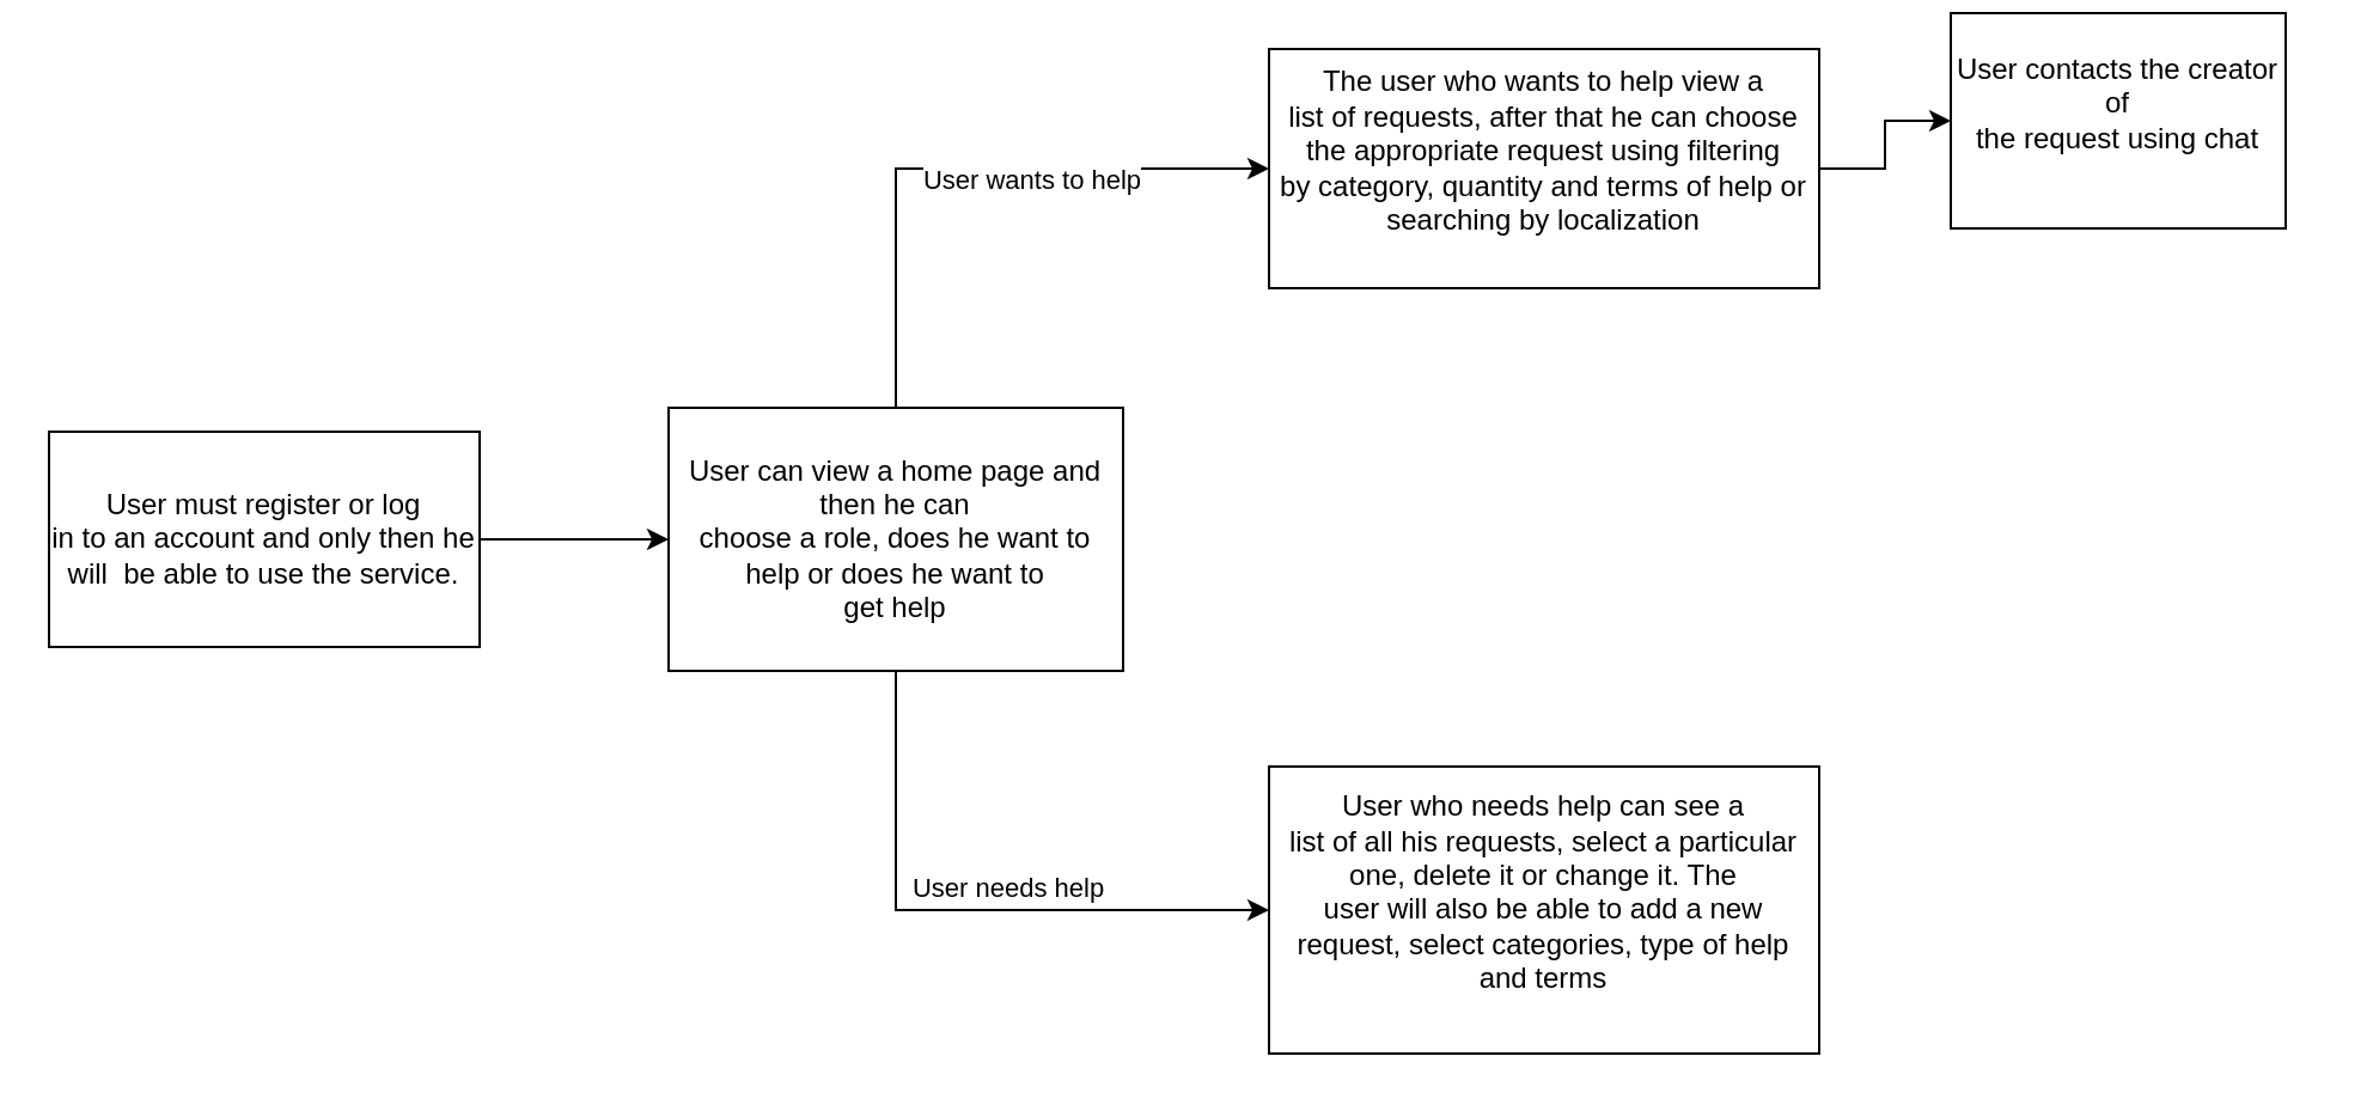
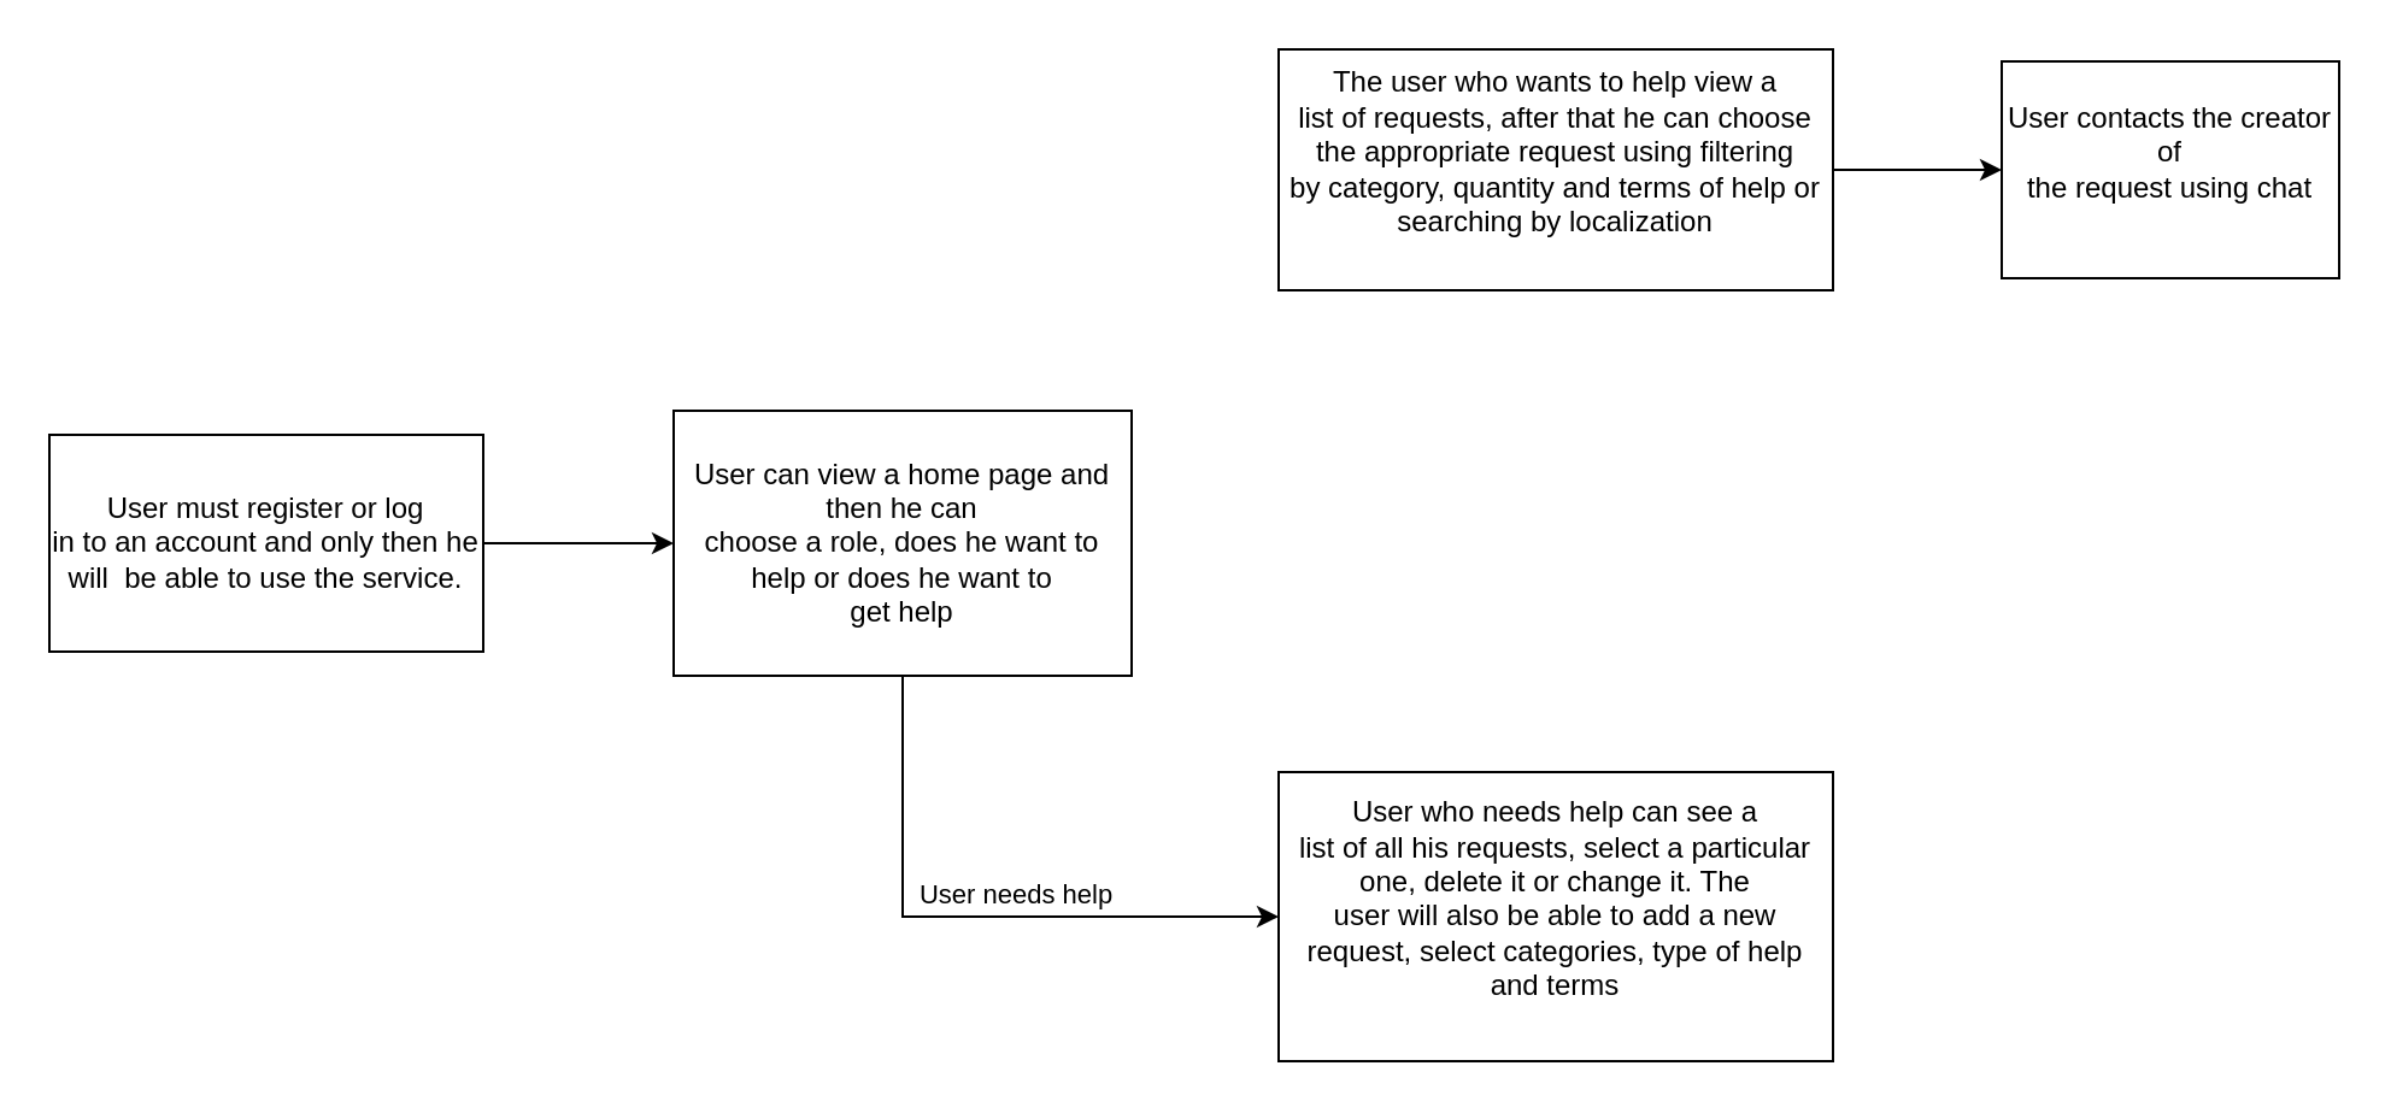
  <mxCell id="0" />
  <mxCell id="1" parent="0" />
  <mxCell id="2" style="edgeStyle=orthogonalEdgeStyle;rounded=0;orthogonalLoop=1;jettySize=auto;html=1;exitX=1;exitY=0.5;exitDx=0;exitDy=0;entryX=0;entryY=0.5;entryDx=0;entryDy=0;" edge="1" parent="1" source="3" target="8"><mxGeometry relative="1" as="geometry" /></mxCell>
  <mxCell id="3" value="&lt;br&gt;&lt;br&gt;&lt;span style=&quot;background-color: initial;&quot;&gt;&amp;nbsp;&lt;br&gt;&lt;br&gt;User must register or log&lt;/span&gt;&lt;br&gt;&lt;div&gt;&lt;span&gt;in to an account and only then he will&amp;nbsp; be able to use the service.&lt;/span&gt;&lt;/div&gt;&lt;br&gt;&lt;br&gt;&lt;br&gt;&lt;br&gt;" style="rounded=0;whiteSpace=wrap;html=1;" vertex="1" parent="1"><mxGeometry x="20" y="180" width="180" height="90" as="geometry" /></mxCell>
- <mxCell id="4" style="edgeStyle=orthogonalEdgeStyle;rounded=0;orthogonalLoop=1;jettySize=auto;html=1;exitX=0.5;exitY=0;exitDx=0;exitDy=0;entryX=0;entryY=0.5;entryDx=0;entryDy=0;" edge="1" parent="1" source="8" target="12"><mxGeometry relative="1" as="geometry" /></mxCell>
- <mxCell id="5" value="User wants to help" style="edgeLabel;html=1;align=center;verticalAlign=middle;resizable=0;points=[];" vertex="1" connectable="0" parent="4"><mxGeometry x="-0.425" y="1" relative="1" as="geometry"><mxPoint x="57" y="-22" as="offset" /></mxGeometry></mxCell>
  <mxCell id="6" style="edgeStyle=orthogonalEdgeStyle;rounded=0;orthogonalLoop=1;jettySize=auto;html=1;exitX=0.5;exitY=1;exitDx=0;exitDy=0;entryX=0;entryY=0.5;entryDx=0;entryDy=0;" edge="1" parent="1" source="8" target="9"><mxGeometry relative="1" as="geometry" /></mxCell>
  <mxCell id="7" value="User needs help" style="edgeLabel;html=1;align=center;verticalAlign=middle;resizable=0;points=[];rotation=0;" vertex="1" connectable="0" parent="6"><mxGeometry x="-0.491" y="-1" relative="1" as="geometry"><mxPoint x="47" y="25" as="offset" /></mxGeometry></mxCell>
  <mxCell id="8" value="&lt;span&gt;User can view a home page and then he can&lt;br&gt;choose a &lt;/span&gt;&lt;span&gt;role,&lt;/span&gt;&lt;span&gt; does he want to help or does he want to&lt;br&gt;get help &lt;/span&gt;" style="rounded=0;whiteSpace=wrap;html=1;" vertex="1" parent="1"><mxGeometry x="279" y="170" width="190" height="110" as="geometry" /></mxCell>
  <mxCell id="9" value="&lt;br&gt;&lt;span&gt;User who needs help can see a&lt;br&gt;list of all his requests, select a particular one, delete it or change it. The&lt;br&gt;user will also be able to add a new request, select categories, type of help&lt;br&gt;and terms&lt;/span&gt;&lt;br&gt;&lt;br&gt;&lt;br&gt;" style="rounded=0;whiteSpace=wrap;html=1;" vertex="1" parent="1"><mxGeometry x="530" y="320" width="230" height="120" as="geometry" /></mxCell>
- <mxCell id="10" value="&lt;br&gt;&lt;span&gt;User contacts the creator of&lt;br&gt;the request using chat&lt;/span&gt;&lt;br&gt;&lt;br&gt;&lt;br&gt;" style="rounded=0;whiteSpace=wrap;html=1;" vertex="1" parent="1"><mxGeometry x="815" y="5" width="140" height="90" as="geometry" /></mxCell>
+ <mxCell id="10" value="&lt;br&gt;&lt;span&gt;User contacts the creator of&lt;br&gt;the request using chat&lt;/span&gt;&lt;br&gt;&lt;br&gt;&lt;br&gt;" style="rounded=0;whiteSpace=wrap;html=1;" vertex="1" parent="1"><mxGeometry x="830" y="25" width="140" height="90" as="geometry" /></mxCell>
  <mxCell id="11" style="edgeStyle=orthogonalEdgeStyle;rounded=0;orthogonalLoop=1;jettySize=auto;html=1;exitX=1;exitY=0.5;exitDx=0;exitDy=0;entryX=0;entryY=0.5;entryDx=0;entryDy=0;" edge="1" parent="1" source="12" target="10"><mxGeometry relative="1" as="geometry" /></mxCell>
  <mxCell id="12" value="&lt;br&gt;&lt;span&gt;The user who wants to help view a&lt;br&gt;list of requests, after that he can choose the appropriate request using filtering&lt;br&gt;by category, quantity and terms of help or searching by localization&lt;/span&gt;&lt;br&gt;&lt;br&gt;&lt;br&gt;" style="rounded=0;whiteSpace=wrap;html=1;" vertex="1" parent="1"><mxGeometry x="530" y="20" width="230" height="100" as="geometry" /></mxCell>
